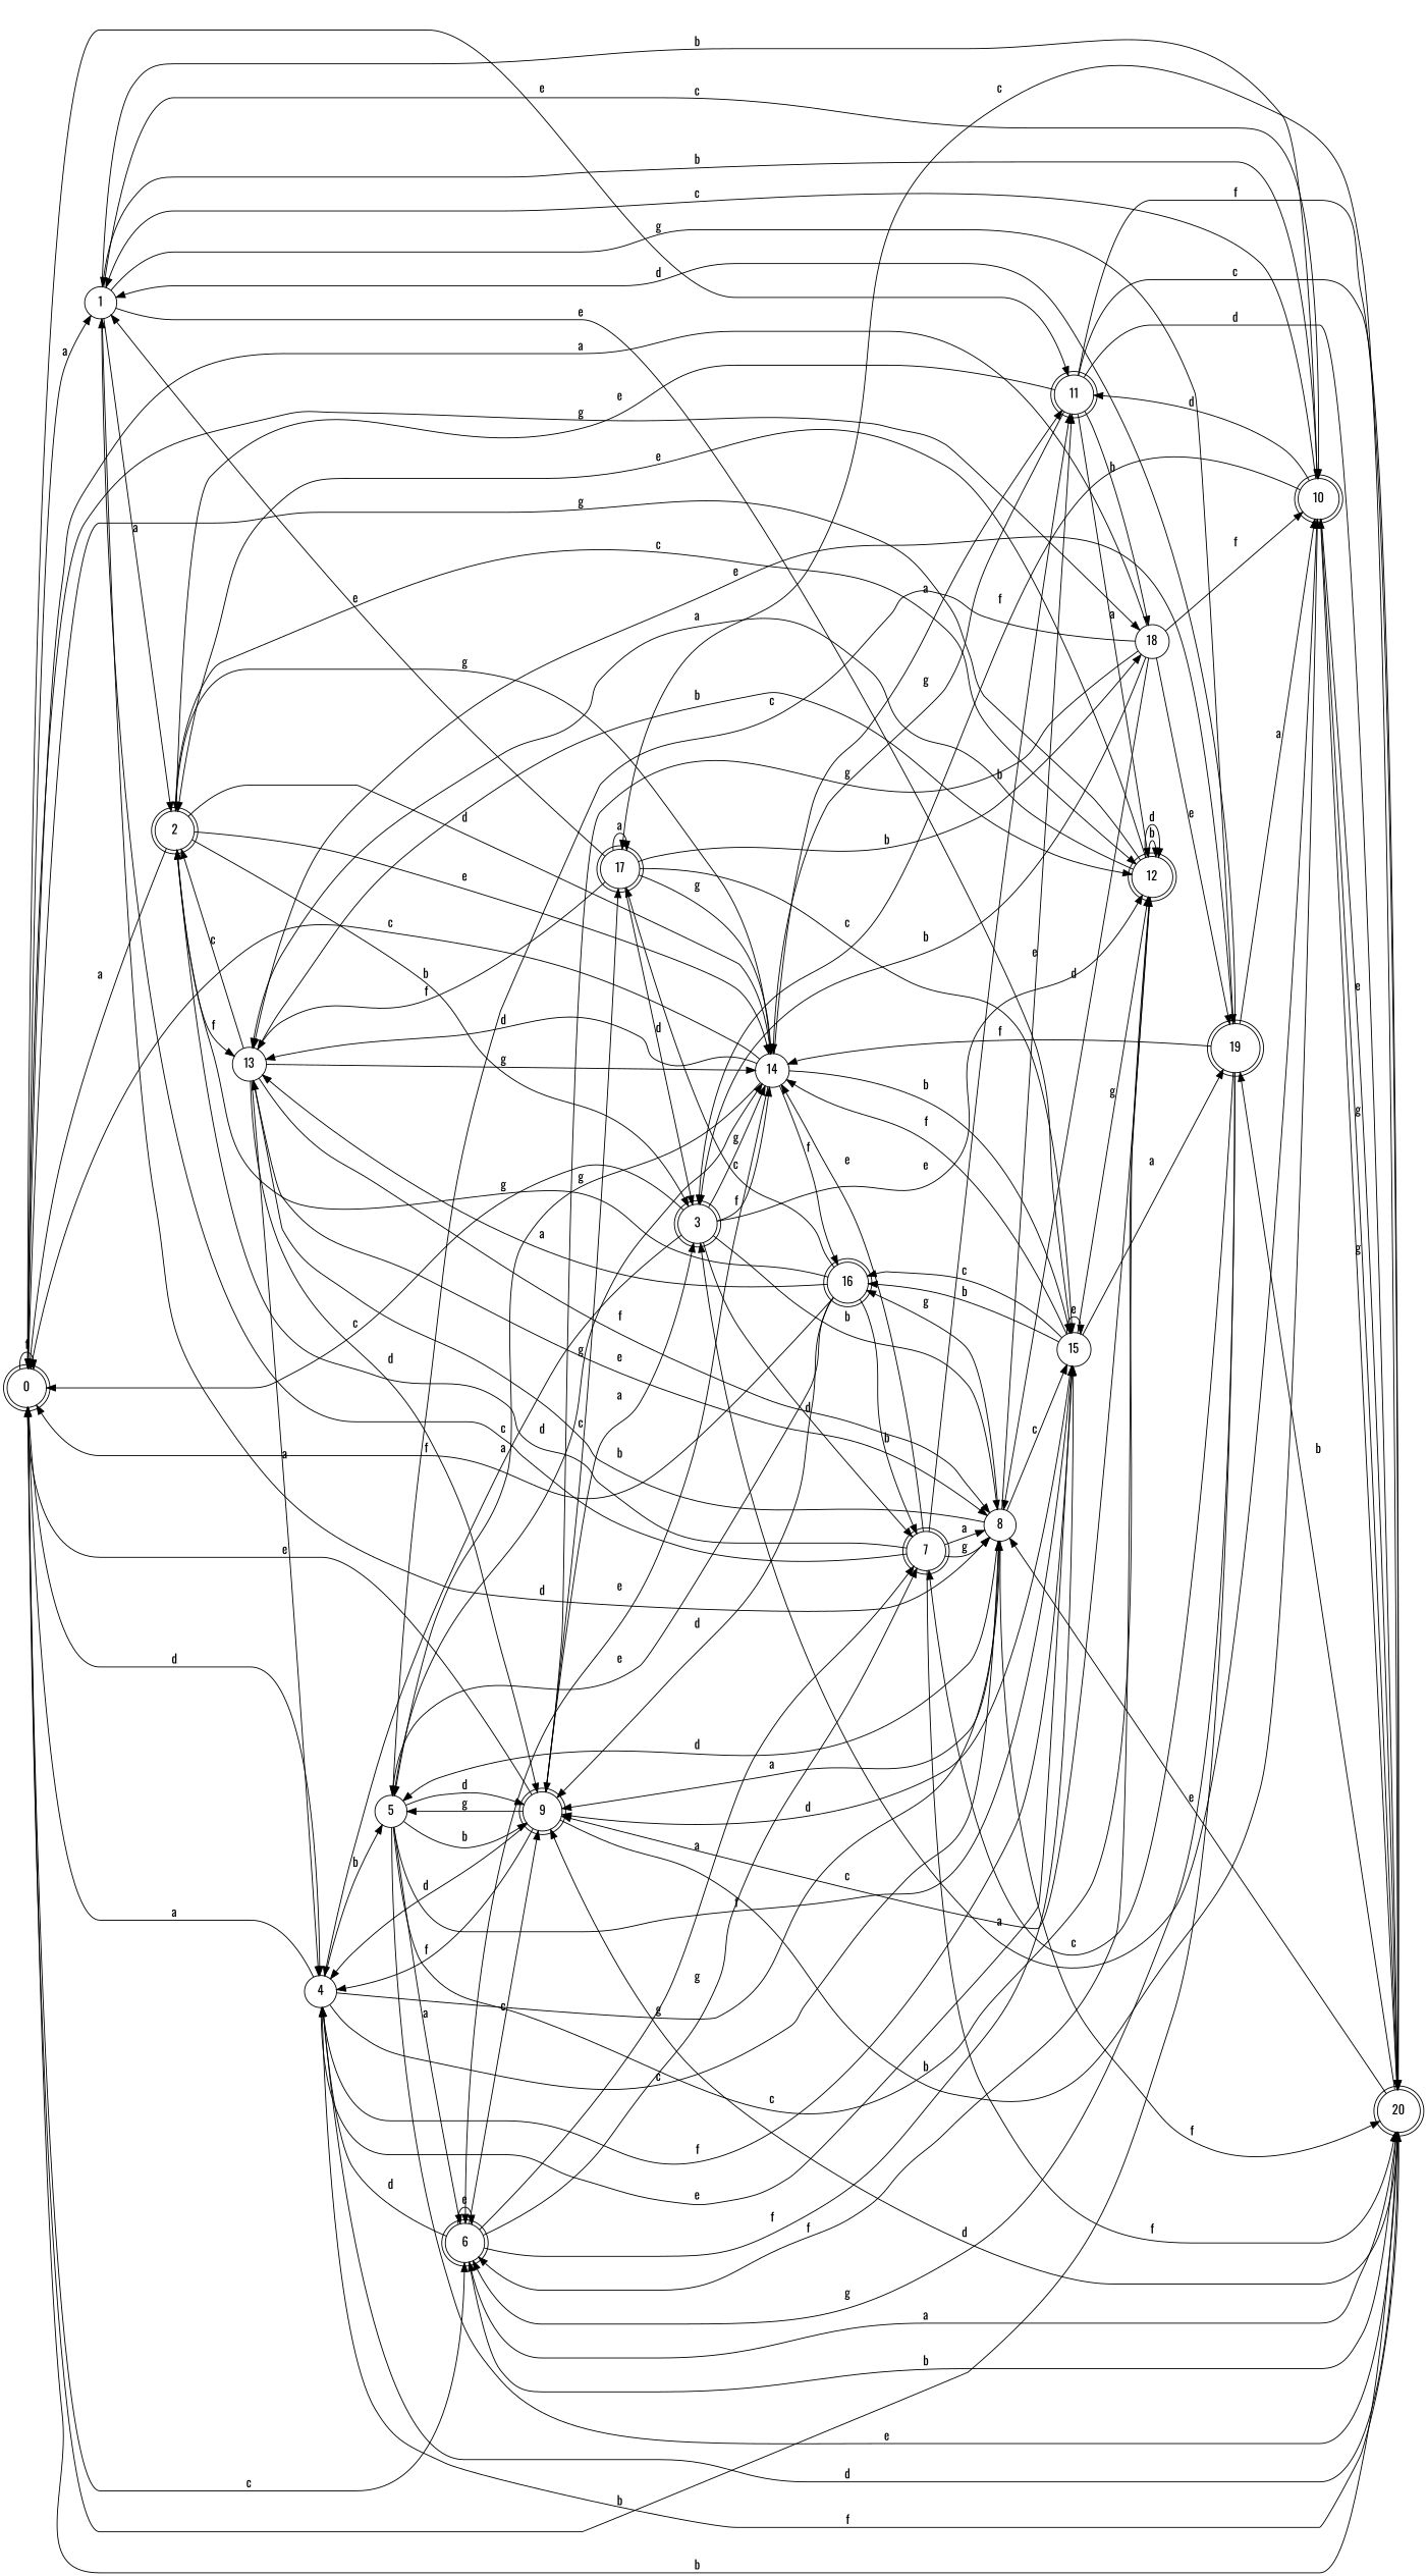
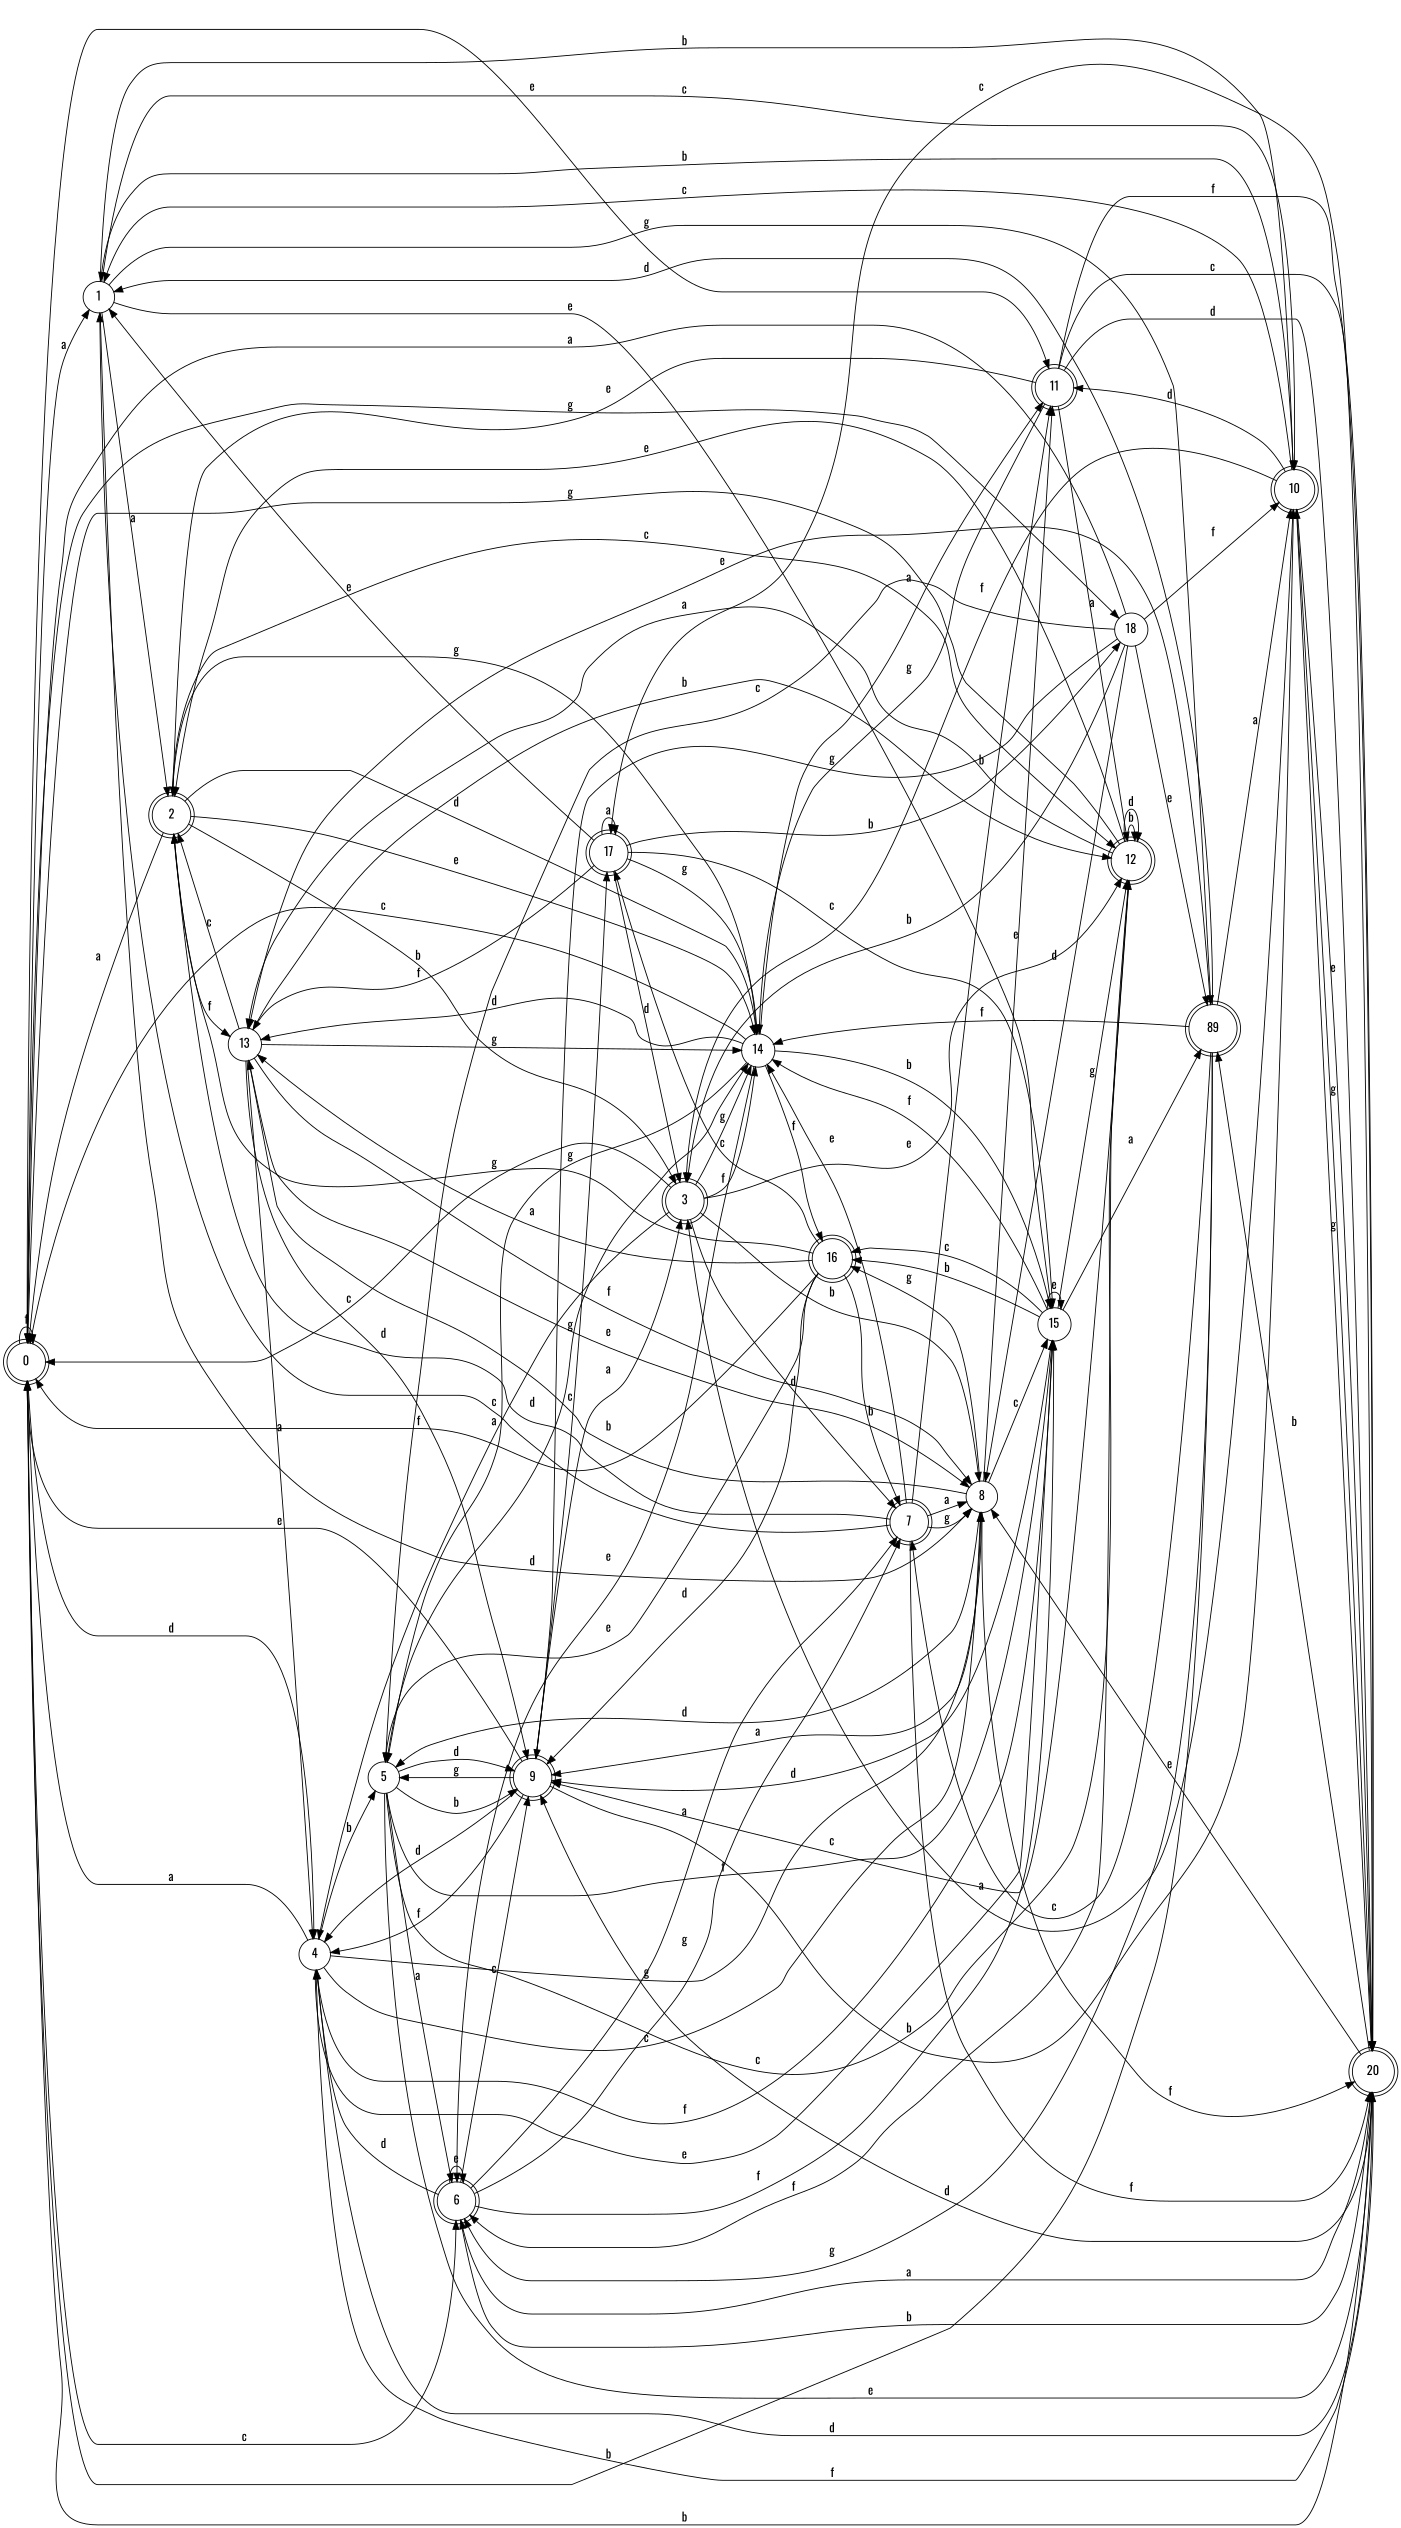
  digraph {
    fontname=Oswald
    rankdir=LR
    node [color=black fillcolor=white fontname=Oswald shape=doublecircle style="rounded,filled"]
    edge [fontname=Oswald]
    n1 [label=0]
    n2 [label=1 shape=circle style=filled]
    n3 [label=4 shape=circle style=filled]
    n4 [label=6]
    n5 [label=11]
    n6 [label=18 shape=circle style=filled]
    n7 [label=20]
    n8 [label=2]
    n9 [label=8 shape=circle style=filled]
    n10 [label=10]
    n11 [label=15 shape=circle style=filled]
-   n12 [label=19]
+   n12 [label=89]
    n13 [label=5 shape=circle style=filled]
    n14 [label=7]
    n15 [label=9]
    n16 [label=12]
    n17 [label=14 shape=circle style=filled]
    n18 [label=3]
    n19 [label=17]
    n20 [label=13 shape=circle style=filled]
    n21 [label=16]
    n1 -> n1 [label=f]
    n1 -> n2 [label=a]
    n1 -> n3 [label=d]
    n1 -> n4 [label=c]
    n1 -> n5 [label=e]
    n1 -> n6 [label=g]
    n1 -> n7 [label=b]
    n2 -> n8 [label=a]
    n2 -> n9 [label=d]
    n2 -> n10 [label=b]
    n2 -> n10 [label=c]
    n2 -> n11 [label=e]
    n2 -> n12 [label=g]
    n3 -> n1 [label=a]
    n3 -> n7 [label=d]
    n3 -> n9 [label=c]
    n3 -> n9 [label=g]
    n3 -> n11 [label=e]
    n3 -> n11 [label=f]
    n3 -> n13 [label=b]
    n4 -> n3 [label=d]
    n4 -> n4 [label=e]
    n4 -> n7 [label=b]
    n4 -> n11 [label=f]
    n4 -> n14 [label=a]
    n4 -> n14 [label=g]
    n4 -> n15 [label=c]
-   n5 -> n6 [label=b]
    n5 -> n7 [label=c]
    n5 -> n7 [label=d]
    n5 -> n7 [label=f]
    n5 -> n8 [label=e]
    n5 -> n16 [label=a]
    n5 -> n17 [label=g]
    n6 -> n1 [label=a]
    n6 -> n9 [label=d]
    n6 -> n10 [label=f]
    n6 -> n12 [label=e]
    n6 -> n13 [label=c]
    n6 -> n15 [label=g]
    n6 -> n18 [label=b]
    n7 -> n3 [label=f]
    n7 -> n4 [label=a]
    n7 -> n9 [label=e]
    n7 -> n10 [label=g]
    n7 -> n12 [label=b]
    n7 -> n15 [label=d]
    n7 -> n19 [label=c]
    n8 -> n1 [label=a]
    n8 -> n16 [label=c]
    n8 -> n17 [label=d]
    n8 -> n17 [label=e]
    n8 -> n17 [label=g]
    n8 -> n18 [label=b]
    n8 -> n20 [label=f]
    n9 -> n5 [label=e]
    n9 -> n7 [label=f]
    n9 -> n11 [label=c]
    n9 -> n13 [label=d]
    n9 -> n15 [label=a]
    n9 -> n20 [label=b]
    n9 -> n21 [label=g]
    n10 -> n2 [label=b]
    n10 -> n2 [label=c]
    n10 -> n5 [label=d]
    n10 -> n7 [label=e]
    n10 -> n7 [label=g]
    n10 -> n18 [label=a]
    n10 -> n18 [label=f]
    n11 -> n11 [label=e]
    n11 -> n12 [label=a]
    n11 -> n15 [label=d]
    n11 -> n16 [label=g]
    n11 -> n17 [label=f]
    n11 -> n21 [label=b]
    n11 -> n21 [label=c]
    n12 -> n1 [label=b]
    n12 -> n2 [label=d]
    n12 -> n4 [label=g]
    n12 -> n10 [label=a]
    n12 -> n14 [label=c]
    n12 -> n17 [label=f]
    n12 -> n20 [label=e]
    n13 -> n4 [label=a]
    n13 -> n7 [label=e]
    n13 -> n11 [label=f]
    n13 -> n15 [label=b]
    n13 -> n15 [label=d]
    n13 -> n16 [label=c]
    n13 -> n17 [label=g]
    n14 -> n2 [label=c]
    n14 -> n5 [label=b]
    n14 -> n7 [label=f]
    n14 -> n8 [label=d]
    n14 -> n9 [label=a]
    n14 -> n9 [label=g]
    n14 -> n17 [label=e]
    n15 -> n1 [label=e]
    n15 -> n3 [label=d]
    n15 -> n3 [label=f]
    n15 -> n10 [label=b]
    n15 -> n13 [label=g]
    n15 -> n18 [label=a]
    n15 -> n19 [label=c]
    n16 -> n1 [label=g]
    n16 -> n4 [label=f]
    n16 -> n8 [label=e]
    n16 -> n15 [label=c]
    n16 -> n16 [label=b]
    n16 -> n16 [label=d]
    n16 -> n20 [label=a]
    n17 -> n1 [label=c]
    n17 -> n4 [label=e]
    n17 -> n5 [label=a]
    n17 -> n11 [label=b]
    n17 -> n13 [label=g]
    n17 -> n20 [label=d]
    n17 -> n21 [label=f]
    n18 -> n1 [label=c]
    n18 -> n3 [label=a]
    n18 -> n9 [label=b]
    n18 -> n14 [label=d]
    n18 -> n16 [label=e]
    n18 -> n17 [label=f]
    n18 -> n17 [label=g]
    n19 -> n2 [label=e]
    n19 -> n6 [label=b]
    n19 -> n11 [label=c]
    n19 -> n17 [label=g]
    n19 -> n18 [label=d]
    n19 -> n19 [label=a]
    n19 -> n20 [label=f]
    n20 -> n3 [label=a]
    n20 -> n8 [label=c]
    n20 -> n9 [label=e]
    n20 -> n9 [label=f]
    n20 -> n15 [label=d]
    n20 -> n16 [label=b]
    n20 -> n17 [label=g]
    n21 -> n1 [label=f]
    n21 -> n8 [label=g]
    n21 -> n13 [label=e]
    n21 -> n14 [label=b]
    n21 -> n15 [label=d]
    n21 -> n19 [label=c]
    n21 -> n20 [label=a]
  }
